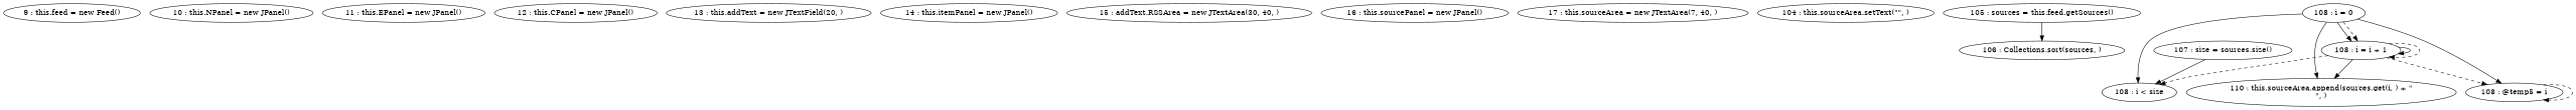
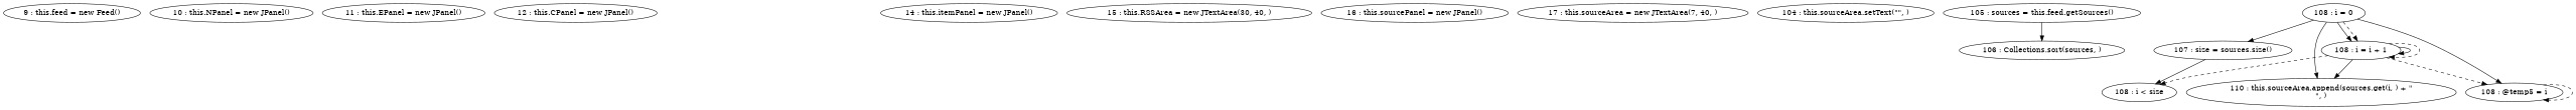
  digraph {
    "9 : this.feed = new Feed()"
    "10 : this.NPanel = new JPanel()"
    "11 : this.EPanel = new JPanel()"
    "12 : this.CPanel = new JPanel()"
-   "13 : this.addText = new JTextField(20, )"
    "14 : this.itemPanel = new JPanel()"
-   "15 : this.RSSArea = new JTextArea(30, 40, )" [label="15 : addText.RSSArea = new JTextArea(30, 40, )"]
+   "15 : this.RSSArea = new JTextArea(30, 40, )"
    "16 : this.sourcePanel = new JPanel()"
    "17 : this.sourceArea = new JTextArea(7, 40, )"
    "104 : this.sourceArea.setText(\"\", )"
    "105 : sources = this.feed.getSources()"
    "106 : Collections.sort(sources, )"
    "107 : size = sources.size()"
    "108 : i < size"
    "108 : i = 0"
    "110 : this.sourceArea.append(sources.get(i, ) + \"\n\", )"
    "108 : i = i + 1"
    "108 : @temp5 = i"
    "105 : sources = this.feed.getSources()" -> "106 : Collections.sort(sources, )"
    "107 : size = sources.size()" -> "108 : i < size"
-   "108 : i = 0" -> "108 : i < size"
+   "108 : i = 0" -> "107 : size = sources.size()"
    "108 : i = 0" -> "110 : this.sourceArea.append(sources.get(i, ) + \"\n\", )"
    "108 : i = 0" -> "108 : i = i + 1"
    "108 : i = 0" -> "108 : i = i + 1" [style=dashed]
    "108 : i = 0" -> "108 : @temp5 = i"
    "108 : i = i + 1" -> "108 : i < size" [style=dashed]
    "108 : i = i + 1" -> "110 : this.sourceArea.append(sources.get(i, ) + \"\n\", )"
    "108 : i = i + 1" -> "108 : i = i + 1"
    "108 : i = i + 1" -> "108 : i = i + 1" [style=dashed]
    "108 : i = i + 1" -> "108 : @temp5 = i" [style=dashed]
    "108 : @temp5 = i" -> "108 : @temp5 = i" [style=dashed]
  }
